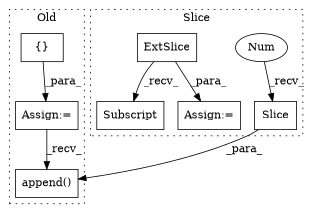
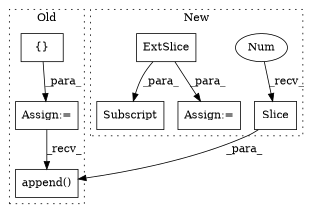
  digraph {
    node [a=68 l=1 s=5045 shape=box]
    n1 [a=80 label=Slice]
    n2 [a=76 label=Num shape=ellipse]
    n3 [a=63 l="20,0" label=Subscript s="5068,0"]
    n4 [l=3 label="Assign:=" s=5100]
    n5 [a=85 l=14 label=ExtSlice s=4950]
    n6 [a=59 l="2,1" label="{}" s="3779,3779"]
    n7 [l=3 label="Assign:=" s=3776]
    n8 [a=75 l="14,1" label="append()" s="4350,4389"]
    subgraph cluster_1 {
-     label=Slice
+     label=New
      style=dotted
      n1
      n2
      n3
      n4
      n5
    }
    subgraph cluster_2 {
      label=Old
      style=dotted
      n6
      n7
      n8
    }
    n1 -> n8 [label=_para_]
    n2 -> n1 [label=_recv_]
-   n5 -> n3 [label=_recv_]
+   n5 -> n3 [label=_para_]
    n5 -> n4 [label=_para_]
    n6 -> n7 [label=_para_]
    n7 -> n8 [label=_recv_]
  }
